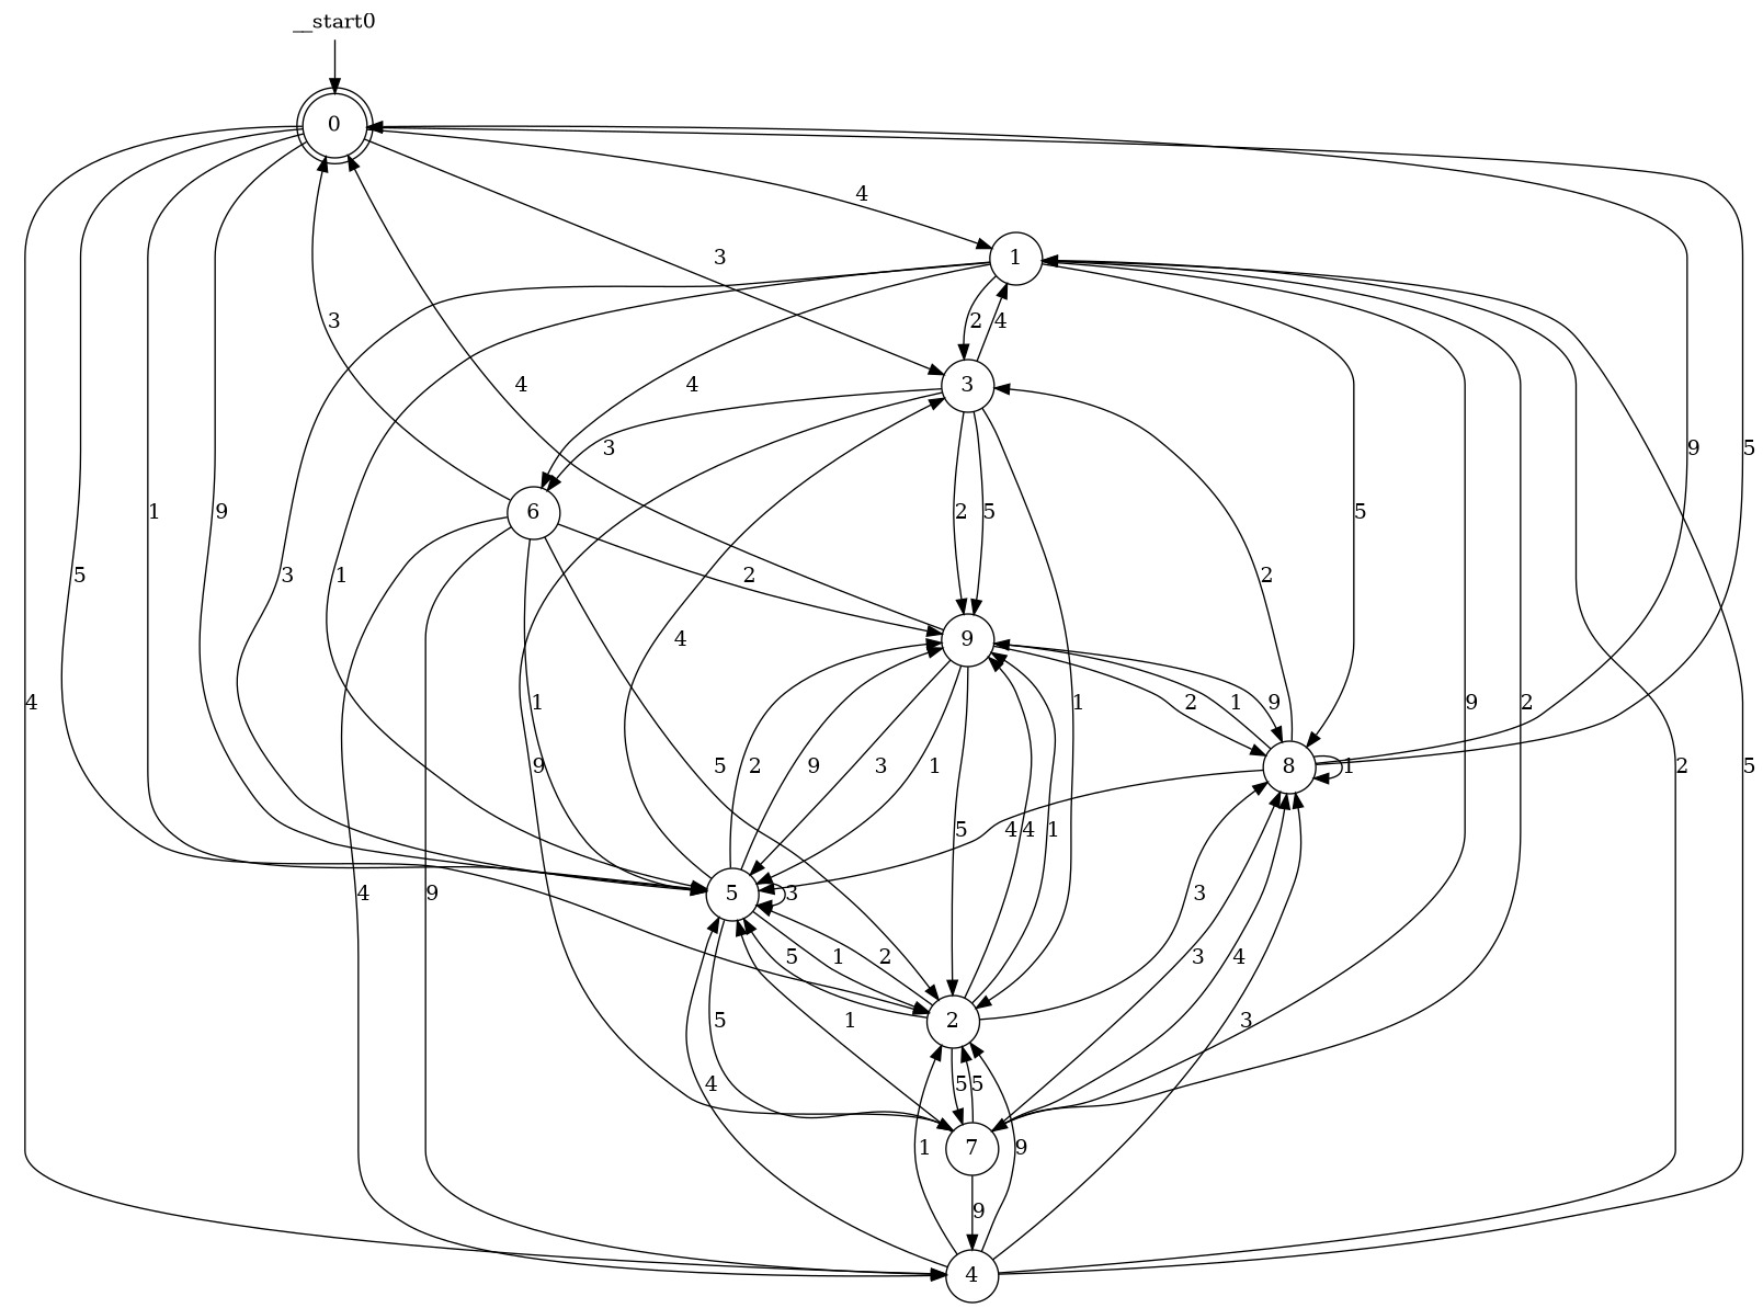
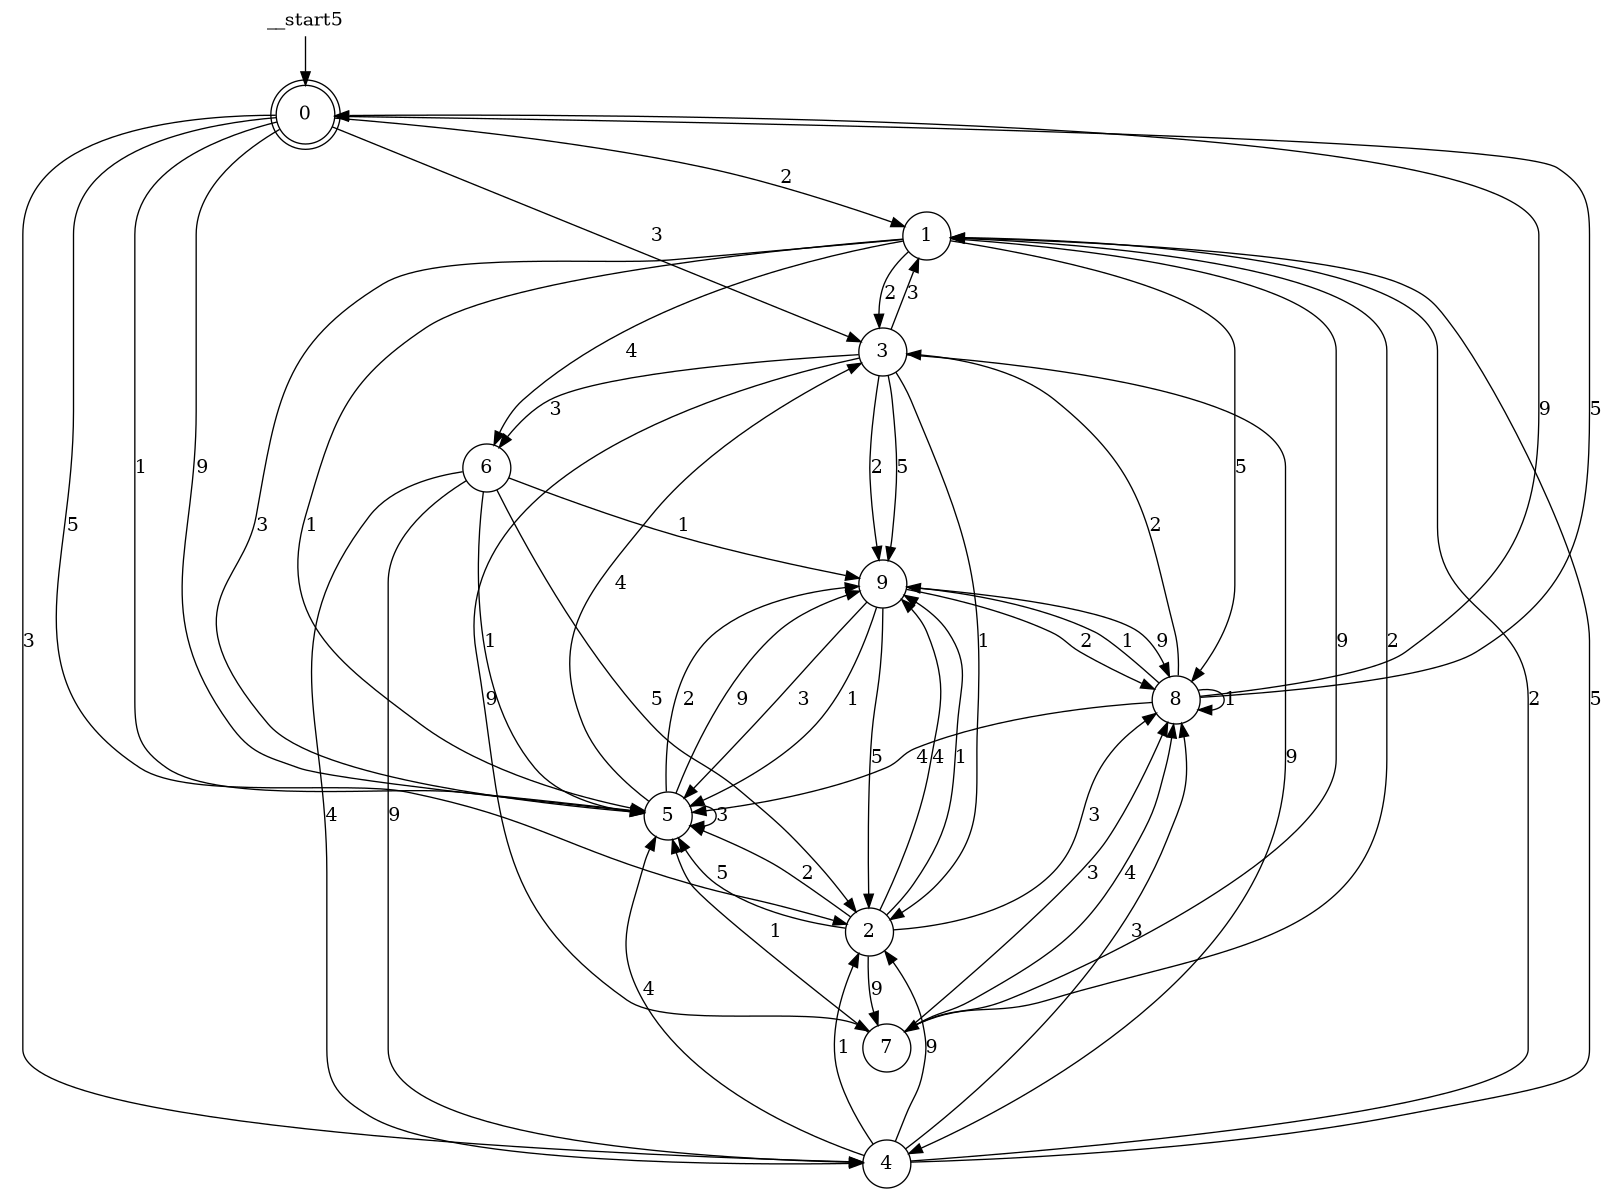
  digraph {
    fontname="DejaVu Serif"
    node [fontname="DejaVu Serif" shape=circle]
    edge [fontname="DejaVu Serif"]
    n1 [label=0 shape=doublecircle]
    n2 [label=1]
    n3 [label=2]
    n4 [label=3]
    n5 [label=4]
    n6 [label=5]
    n7 [label=6]
    n8 [label=7]
    n9 [label=8]
    n10 [label=9]
-   __start0 [height=0 shape=none width=0]
-   n1 -> n2 [label=4]
+   __start0 [height=0 shape=none width=0 label=__start5]
+   n1 -> n2 [label=2]
    n1 -> n3 [label=5]
    n1 -> n4 [label=3]
-   n1 -> n5 [label=4]
+   n1 -> n5 [label=3]
    n1 -> n6 [label=1]
    n1 -> n6 [label=9]
    n2 -> n4 [label=2]
    n2 -> n6 [label=3]
    n2 -> n6 [label=1]
    n2 -> n7 [label=4]
    n2 -> n8 [label=9]
    n2 -> n9 [label=5]
    n3 -> n6 [label=2]
    n3 -> n6 [label=5]
-   n3 -> n8 [label=5]
+   n3 -> n8 [label=9]
    n3 -> n9 [label=3]
    n3 -> n10 [label=4]
    n3 -> n10 [label=1]
-   n4 -> n2 [label=4]
+   n4 -> n2 [label=3]
    n4 -> n3 [label=1]
    n4 -> n7 [label=3]
    n4 -> n8 [label=9]
    n4 -> n10 [label=2]
    n4 -> n10 [label=5]
    n5 -> n2 [label=2]
    n5 -> n2 [label=5]
    n5 -> n3 [label=1]
    n5 -> n3 [label=9]
    n5 -> n6 [label=4]
    n5 -> n9 [label=3]
-   n6 -> n3 [label=1]
    n6 -> n4 [label=4]
    n6 -> n6 [label=3]
-   n6 -> n8 [label=5]
    n6 -> n10 [label=2]
    n6 -> n10 [label=9]
-   n7 -> n1 [label=3]
    n7 -> n3 [label=5]
    n7 -> n5 [label=4]
    n7 -> n5 [label=9]
    n7 -> n6 [label=1]
-   n7 -> n10 [label=2]
+   n7 -> n10 [label=1]
    n8 -> n2 [label=2]
-   n8 -> n3 [label=5]
-   n8 -> n5 [label=9]
+   n4 -> n5 [label=9]
    n8 -> n6 [label=1]
    n8 -> n9 [label=3]
    n8 -> n9 [label=4]
    n9 -> n1 [label=5]
    n9 -> n1 [label=9]
    n9 -> n4 [label=2]
    n9 -> n6 [label=4]
    n9 -> n9 [label=1]
    n9 -> n10 [label=1]
-   n10 -> n1 [label=4]
    n10 -> n3 [label=5]
    n10 -> n6 [label=3]
    n10 -> n6 [label=1]
    n10 -> n9 [label=2]
    n10 -> n9 [label=9]
    __start0 -> n1
  }
